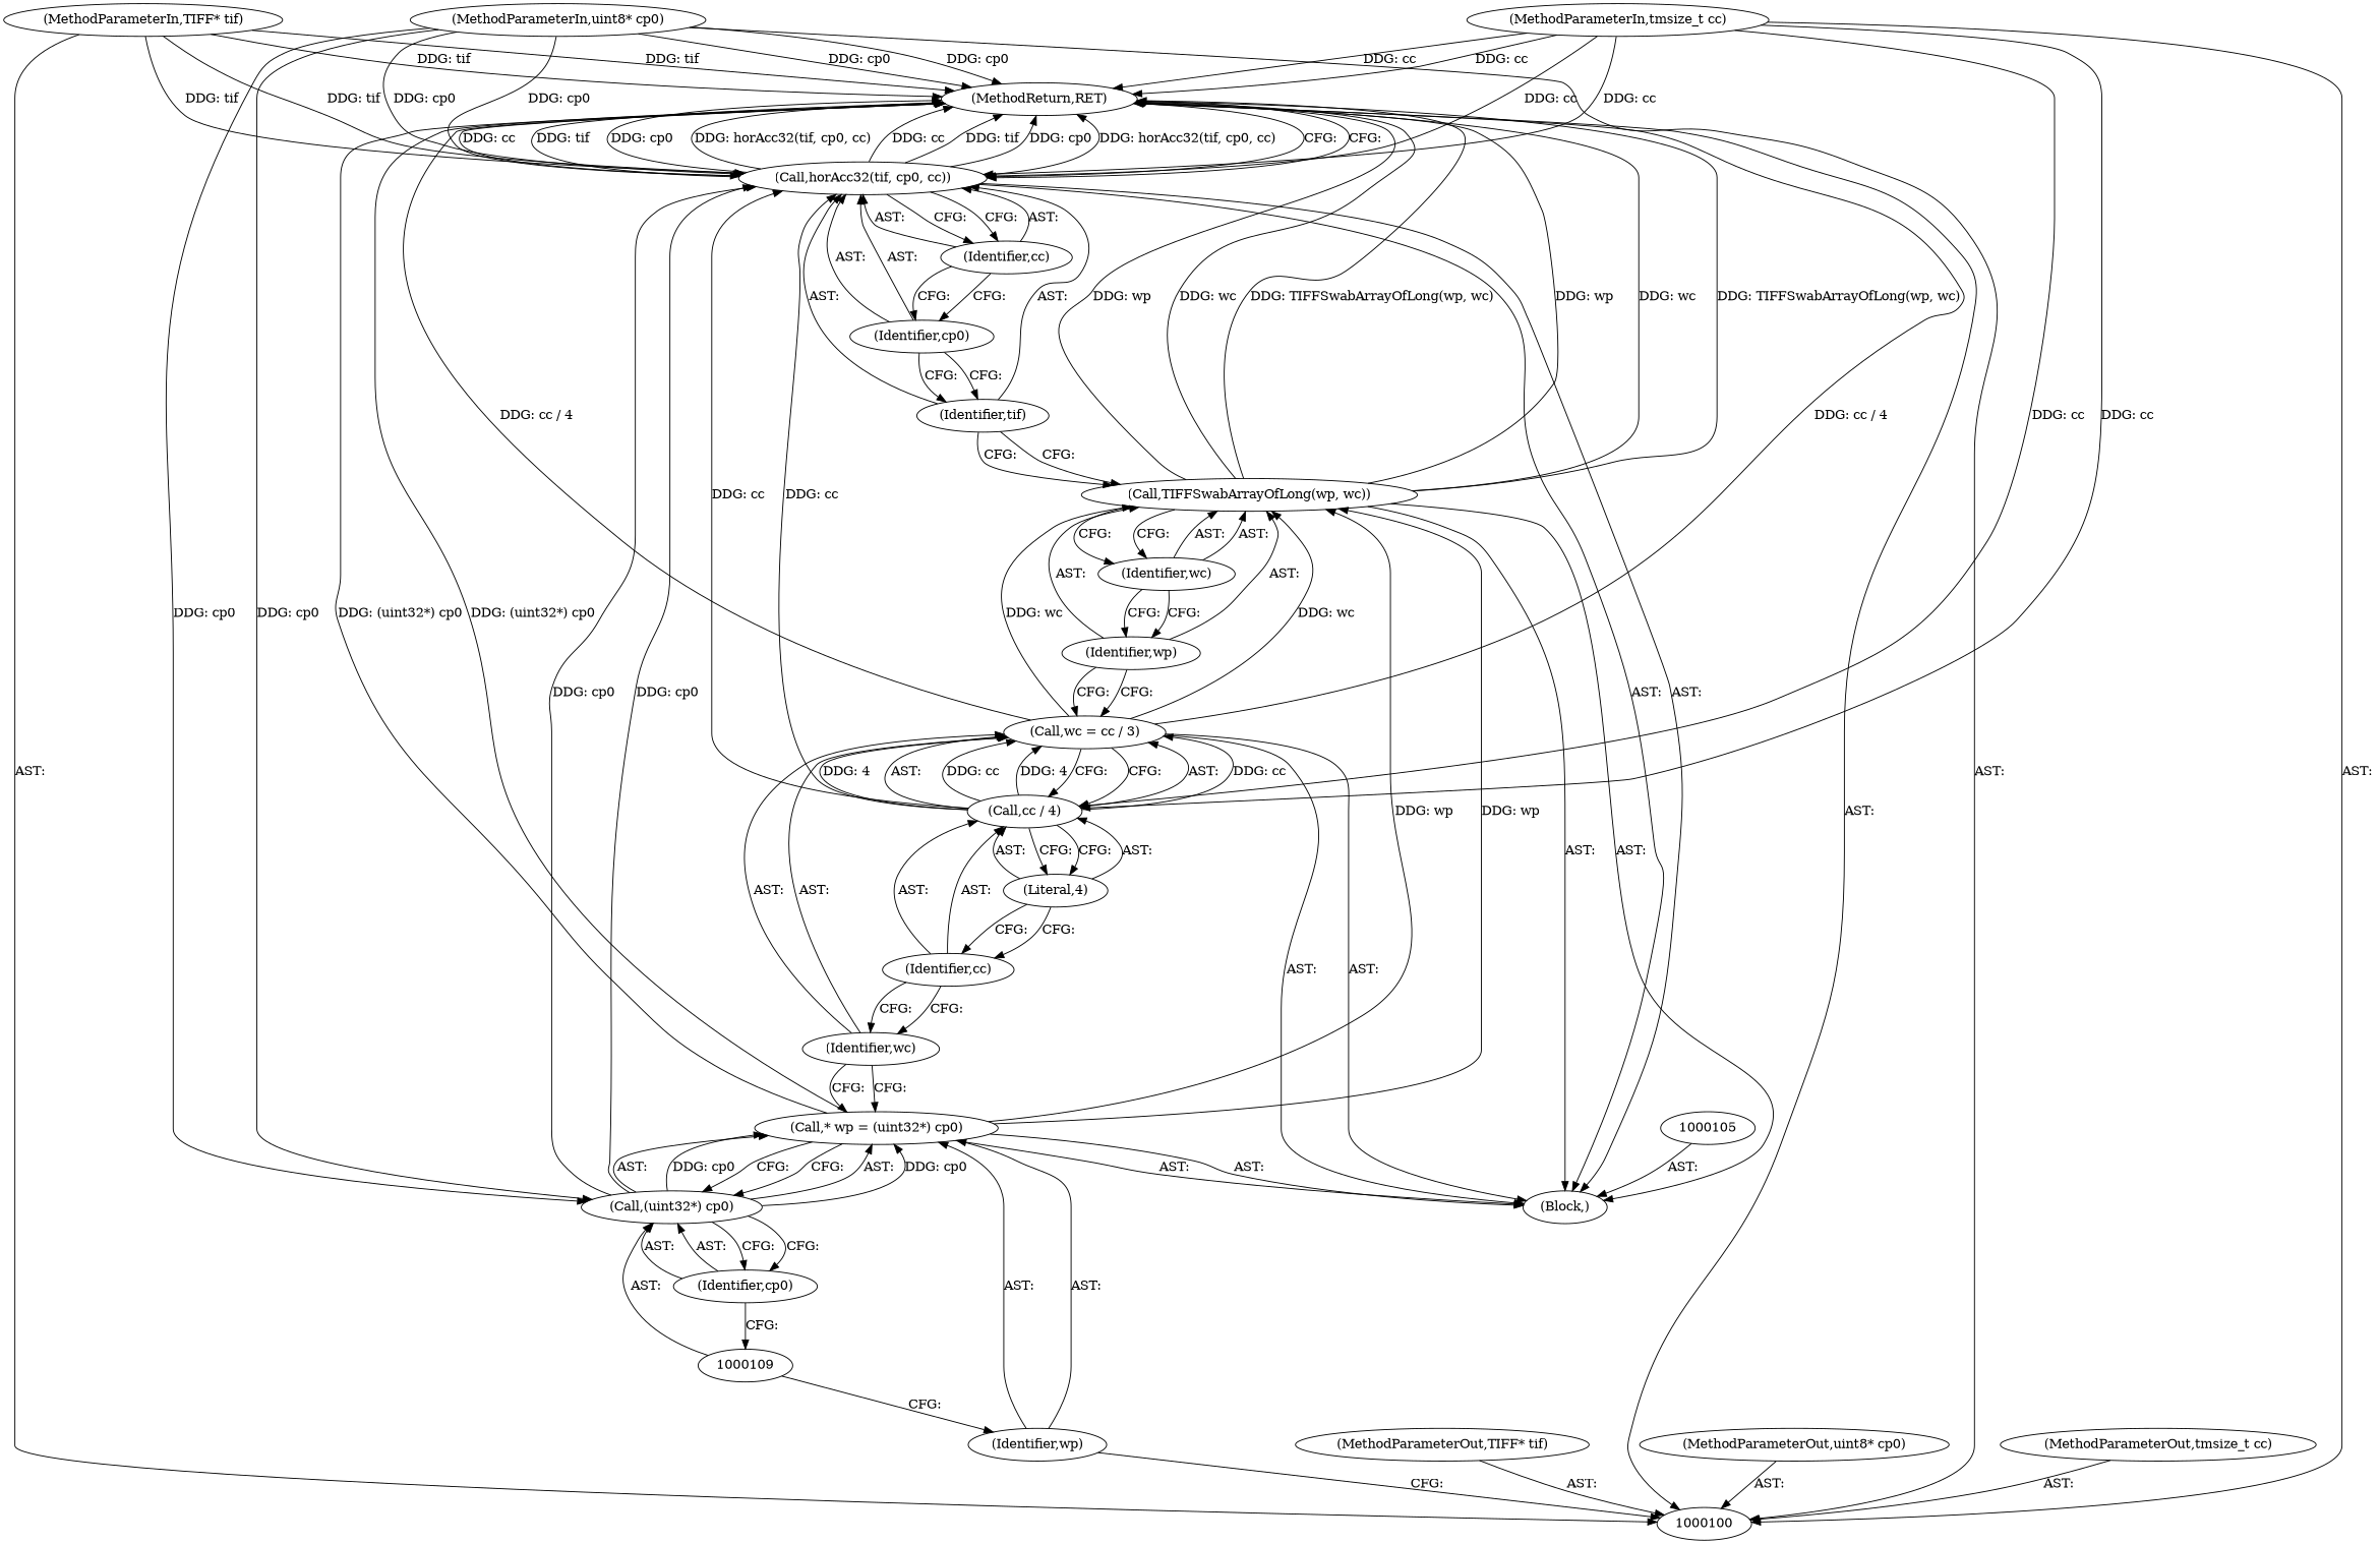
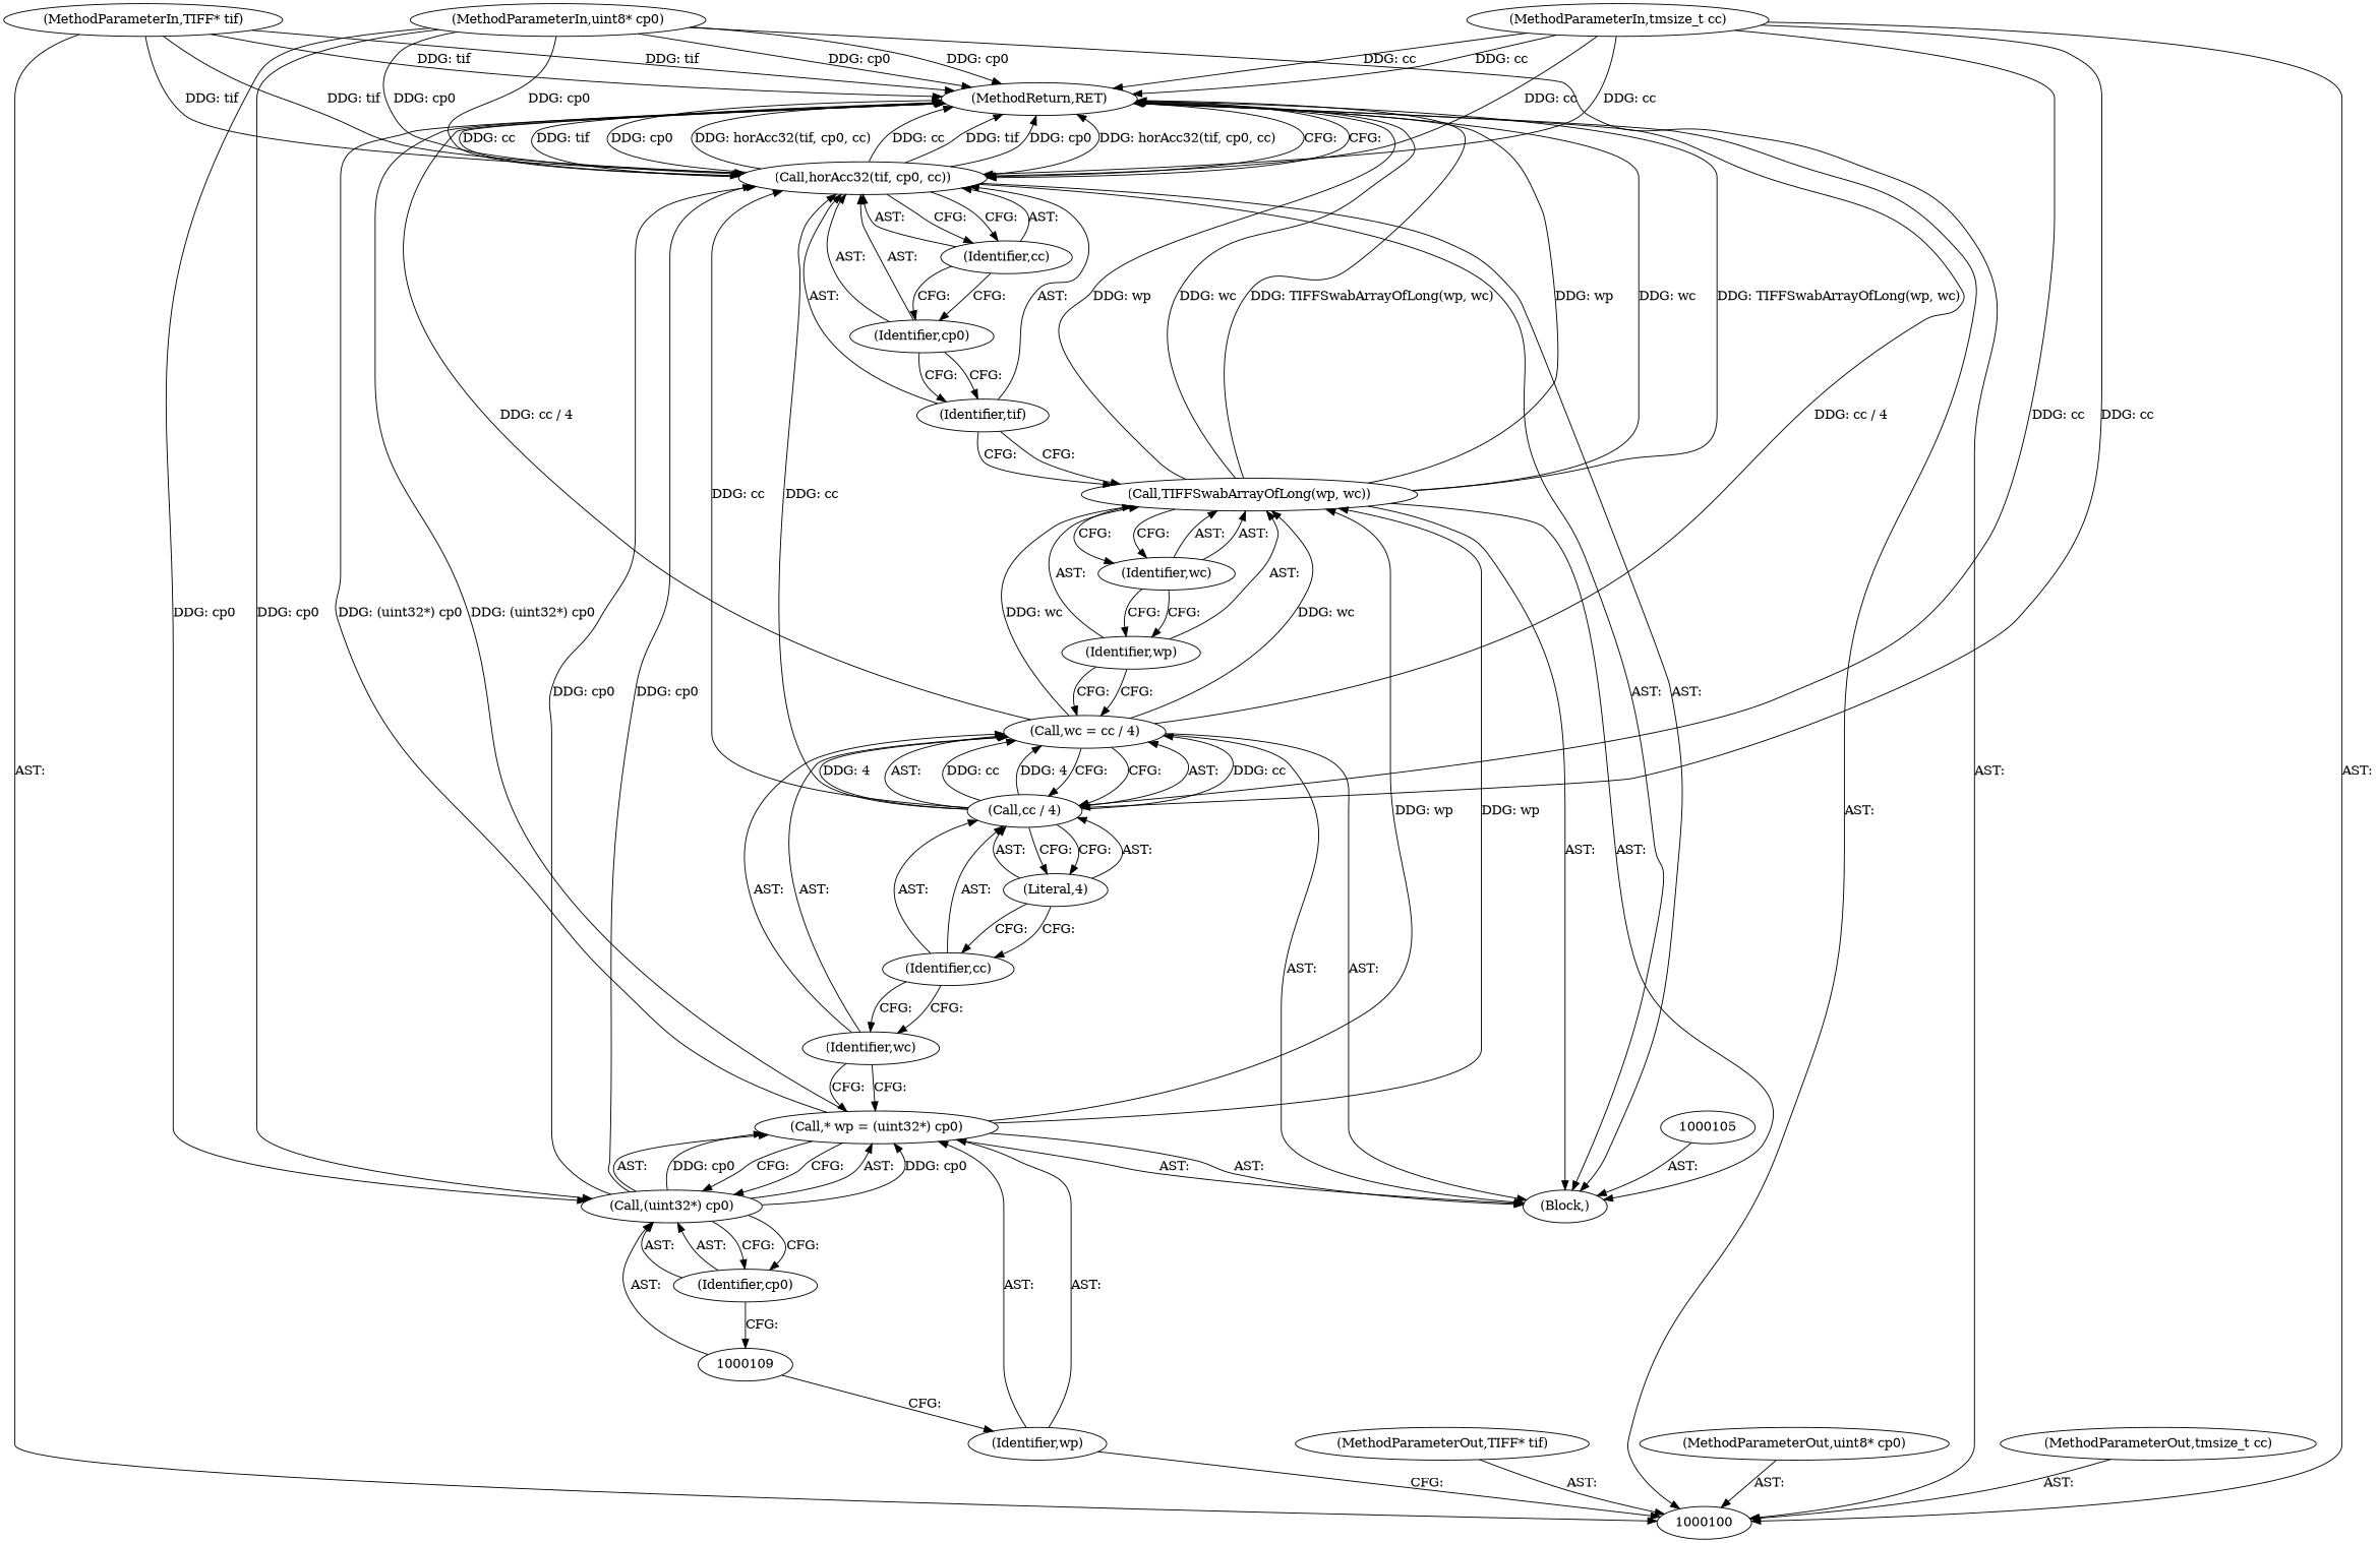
  digraph {
    n1 [label="(MethodReturn,RET)"]
    n2 [label="(Call,horAcc32(tif, cp0, cc))"]
    1000100
    n4 [label="(Block,)"]
    n5 [label="(Identifier,cc)"]
    n6 [label="(MethodParameterIn,TIFF* tif)"]
    n7 [label="(MethodParameterOut,TIFF* tif)"]
    n8 [label="(MethodParameterIn,uint8* cp0)"]
    n9 [label="(Call,(uint32*) cp0)"]
    n10 [label="(Call,* wp = (uint32*) cp0)"]
    n11 [label="(Identifier,cp0)"]
    n12 [label="(MethodParameterOut,uint8* cp0)"]
    n13 [label="(MethodParameterIn,tmsize_t cc)"]
    n14 [label="(Call,cc / 4)"]
-   n15 [label="(Call,wc = cc / 3)"]
+   n15 [label="(Call,wc = cc / 4)"]
    n16 [label="(Literal,4)"]
    n17 [label="(MethodParameterOut,tmsize_t cc)"]
    n18 [label="(Identifier,wp)"]
    n19 [label="(Call,TIFFSwabArrayOfLong(wp, wc))"]
    1000109
    n21 [label="(Identifier,wc)"]
    n22 [label="(Identifier,wc)"]
    n23 [label="(Identifier,cc)"]
    n24 [label="(Identifier,wp)"]
    n25 [label="(Identifier,cp0)"]
    n26 [label="(Identifier,tif)"]
    1000105
    n1 -> n2 [label="CFG: "]
    n1 -> n2 [label="CFG: "]
    n1 -> 1000100 [label="AST: "]
    n2 -> n1 [label="DDG: cc"]
    n2 -> n1 [label="DDG: tif"]
    n2 -> n1 [label="DDG: cp0"]
    n2 -> n1 [label="DDG: horAcc32(tif, cp0, cc)"]
    n2 -> n1 [label="DDG: cc"]
    n2 -> n1 [label="DDG: tif"]
    n2 -> n1 [label="DDG: cp0"]
    n2 -> n1 [label="DDG: horAcc32(tif, cp0, cc)"]
    n2 -> n4 [label="AST: "]
    n2 -> n4 [label="AST: "]
    n2 -> n5 [label="CFG: "]
    n2 -> n5 [label="CFG: "]
    n5 -> n2 [label="AST: "]
    n5 -> n2 [label="AST: "]
    n5 -> n25 [label="CFG: "]
    n5 -> n25 [label="CFG: "]
    n6 -> n1 [label="DDG: tif"]
    n6 -> n1 [label="DDG: tif"]
    n6 -> n2 [label="DDG: tif"]
    n6 -> n2 [label="DDG: tif"]
    n6 -> 1000100 [label="AST: "]
    n7 -> 1000100 [label="AST: "]
    n8 -> n1 [label="DDG: cp0"]
    n8 -> n1 [label="DDG: cp0"]
    n8 -> n2 [label="DDG: cp0"]
    n8 -> n2 [label="DDG: cp0"]
    n8 -> 1000100 [label="AST: "]
    n8 -> n9 [label="DDG: cp0"]
    n8 -> n9 [label="DDG: cp0"]
    n9 -> n2 [label="DDG: cp0"]
    n9 -> n2 [label="DDG: cp0"]
    n9 -> n10 [label="AST: "]
    n9 -> n10 [label="DDG: cp0"]
    n9 -> n10 [label="AST: "]
    n9 -> n10 [label="DDG: cp0"]
    n9 -> n11 [label="CFG: "]
    n9 -> n11 [label="CFG: "]
    n10 -> n1 [label="DDG: (uint32*) cp0"]
    n10 -> n1 [label="DDG: (uint32*) cp0"]
    n10 -> n4 [label="AST: "]
    n10 -> n4 [label="AST: "]
    n10 -> n9 [label="CFG: "]
    n10 -> n9 [label="CFG: "]
    n10 -> n19 [label="DDG: wp"]
    n10 -> n19 [label="DDG: wp"]
    n11 -> n9 [label="AST: "]
    n11 -> n9 [label="AST: "]
    n11 -> 1000109 [label="CFG: "]
    n12 -> 1000100 [label="AST: "]
    n13 -> n1 [label="DDG: cc"]
    n13 -> n1 [label="DDG: cc"]
    n13 -> n2 [label="DDG: cc"]
    n13 -> n2 [label="DDG: cc"]
    n13 -> 1000100 [label="AST: "]
    n13 -> n14 [label="DDG: cc"]
    n13 -> n14 [label="DDG: cc"]
    n14 -> n2 [label="DDG: cc"]
    n14 -> n2 [label="DDG: cc"]
    n14 -> n15 [label="AST: "]
    n14 -> n15 [label="DDG: cc"]
    n14 -> n15 [label="DDG: 4"]
    n14 -> n15 [label="AST: "]
    n14 -> n15 [label="DDG: cc"]
    n14 -> n15 [label="DDG: 4"]
    n14 -> n16 [label="CFG: "]
    n14 -> n16 [label="CFG: "]
    n15 -> n1 [label="DDG: cc / 4"]
    n15 -> n1 [label="DDG: cc / 4"]
    n15 -> n4 [label="AST: "]
    n15 -> n4 [label="AST: "]
    n15 -> n14 [label="CFG: "]
    n15 -> n14 [label="CFG: "]
    n15 -> n19 [label="DDG: wc"]
    n15 -> n19 [label="DDG: wc"]
    n16 -> n14 [label="AST: "]
    n16 -> n14 [label="AST: "]
    n16 -> n23 [label="CFG: "]
    n16 -> n23 [label="CFG: "]
    n17 -> 1000100 [label="AST: "]
    n18 -> 1000100 [label="CFG: "]
    n18 -> n10 [label="AST: "]
    n18 -> n10 [label="AST: "]
    n19 -> n1 [label="DDG: TIFFSwabArrayOfLong(wp, wc)"]
    n19 -> n1 [label="DDG: wp"]
    n19 -> n1 [label="DDG: wc"]
    n19 -> n1 [label="DDG: TIFFSwabArrayOfLong(wp, wc)"]
    n19 -> n1 [label="DDG: wp"]
    n19 -> n1 [label="DDG: wc"]
    n19 -> n4 [label="AST: "]
    n19 -> n4 [label="AST: "]
    n19 -> n21 [label="CFG: "]
    n19 -> n21 [label="CFG: "]
    1000109 -> n9 [label="AST: "]
    1000109 -> n18 [label="CFG: "]
    n21 -> n19 [label="AST: "]
    n21 -> n19 [label="AST: "]
    n21 -> n24 [label="CFG: "]
    n21 -> n24 [label="CFG: "]
    n22 -> n10 [label="CFG: "]
    n22 -> n10 [label="CFG: "]
    n22 -> n15 [label="AST: "]
    n22 -> n15 [label="AST: "]
    n23 -> n14 [label="AST: "]
    n23 -> n14 [label="AST: "]
    n23 -> n22 [label="CFG: "]
    n23 -> n22 [label="CFG: "]
    n24 -> n15 [label="CFG: "]
    n24 -> n15 [label="CFG: "]
    n24 -> n19 [label="AST: "]
    n24 -> n19 [label="AST: "]
    n25 -> n2 [label="AST: "]
    n25 -> n2 [label="AST: "]
    n25 -> n26 [label="CFG: "]
    n25 -> n26 [label="CFG: "]
    n26 -> n2 [label="AST: "]
    n26 -> n2 [label="AST: "]
    n26 -> n19 [label="CFG: "]
    n26 -> n19 [label="CFG: "]
    1000105 -> n4 [label="AST: "]
  }
